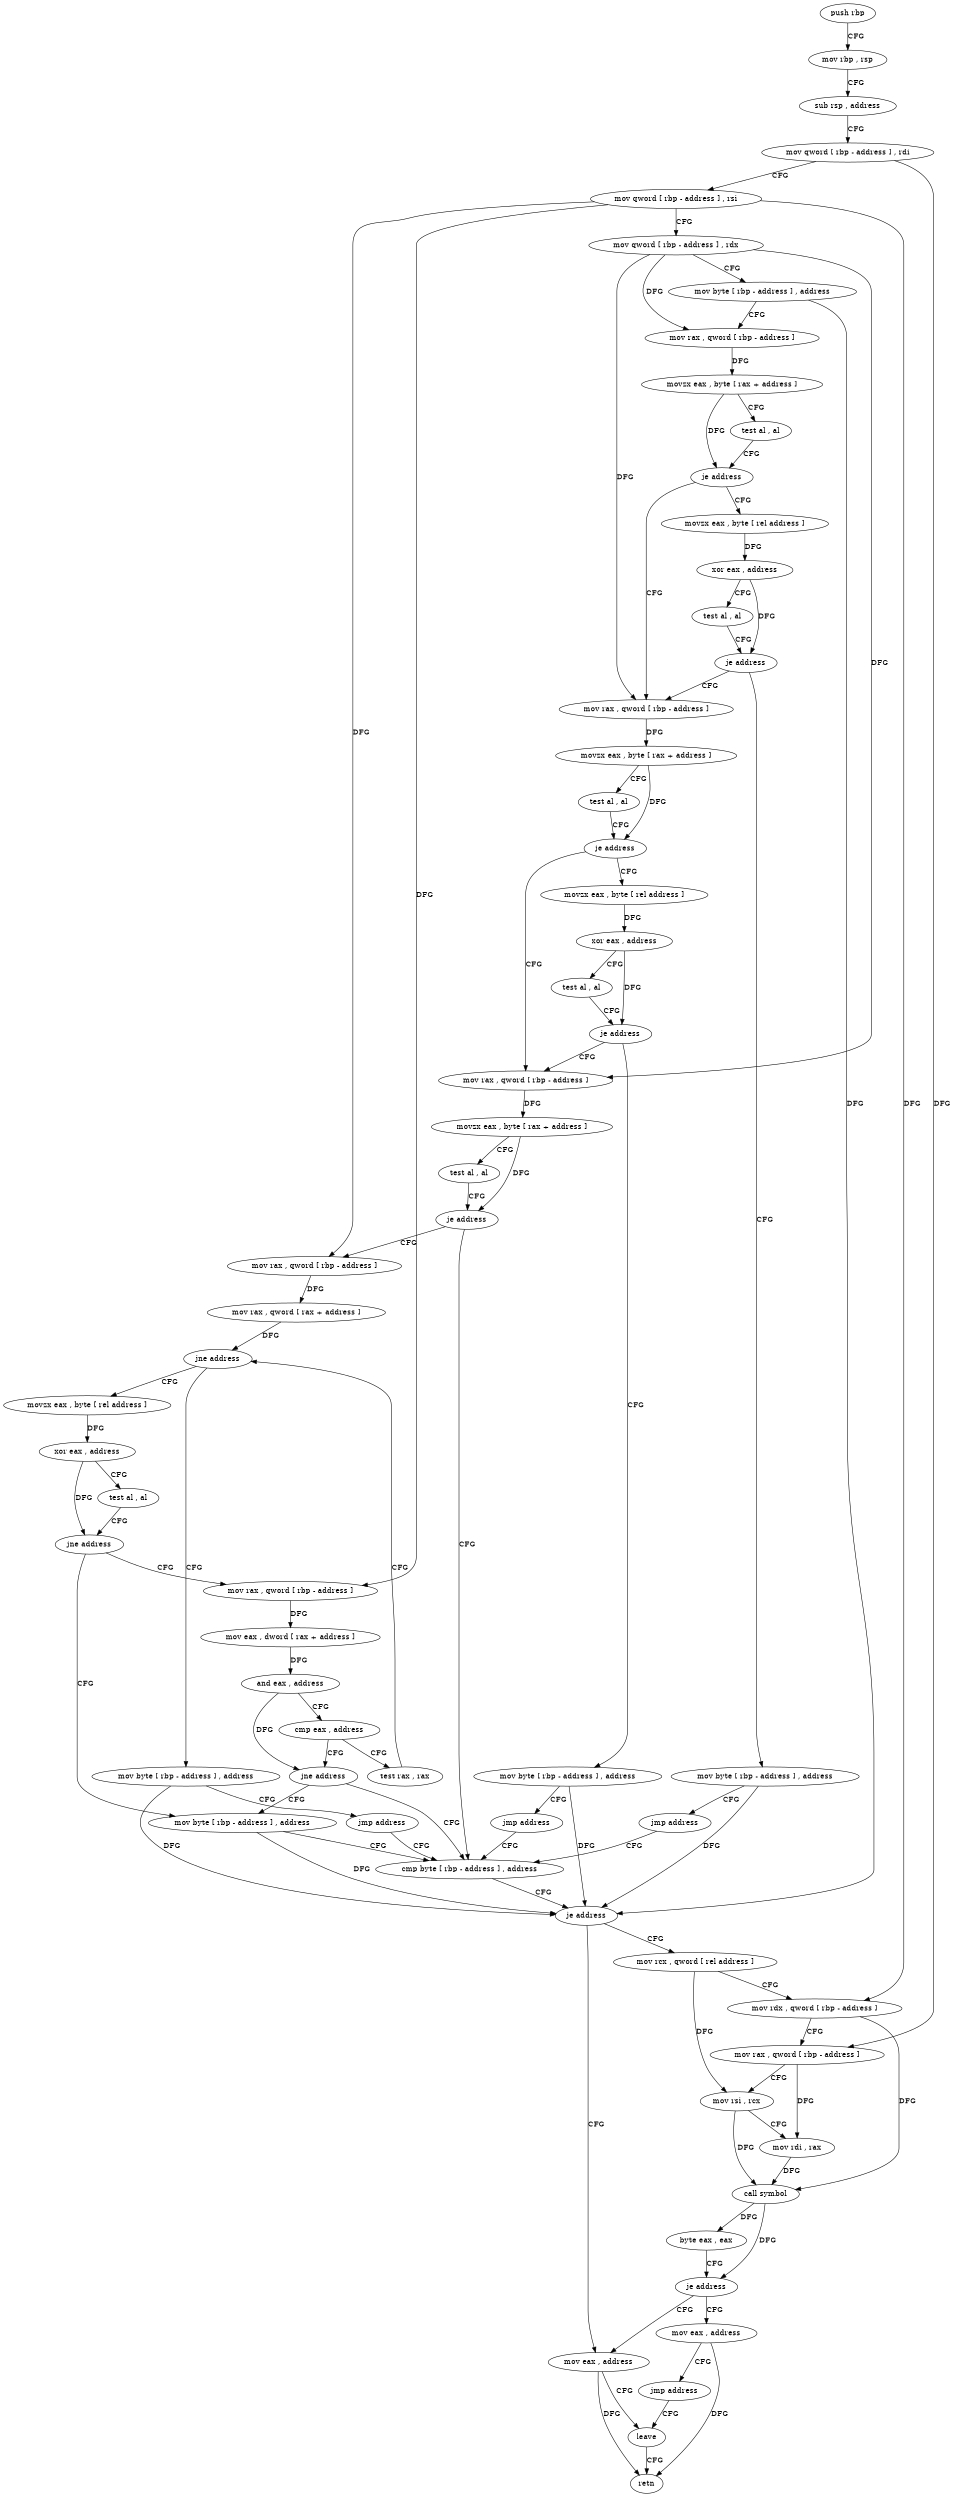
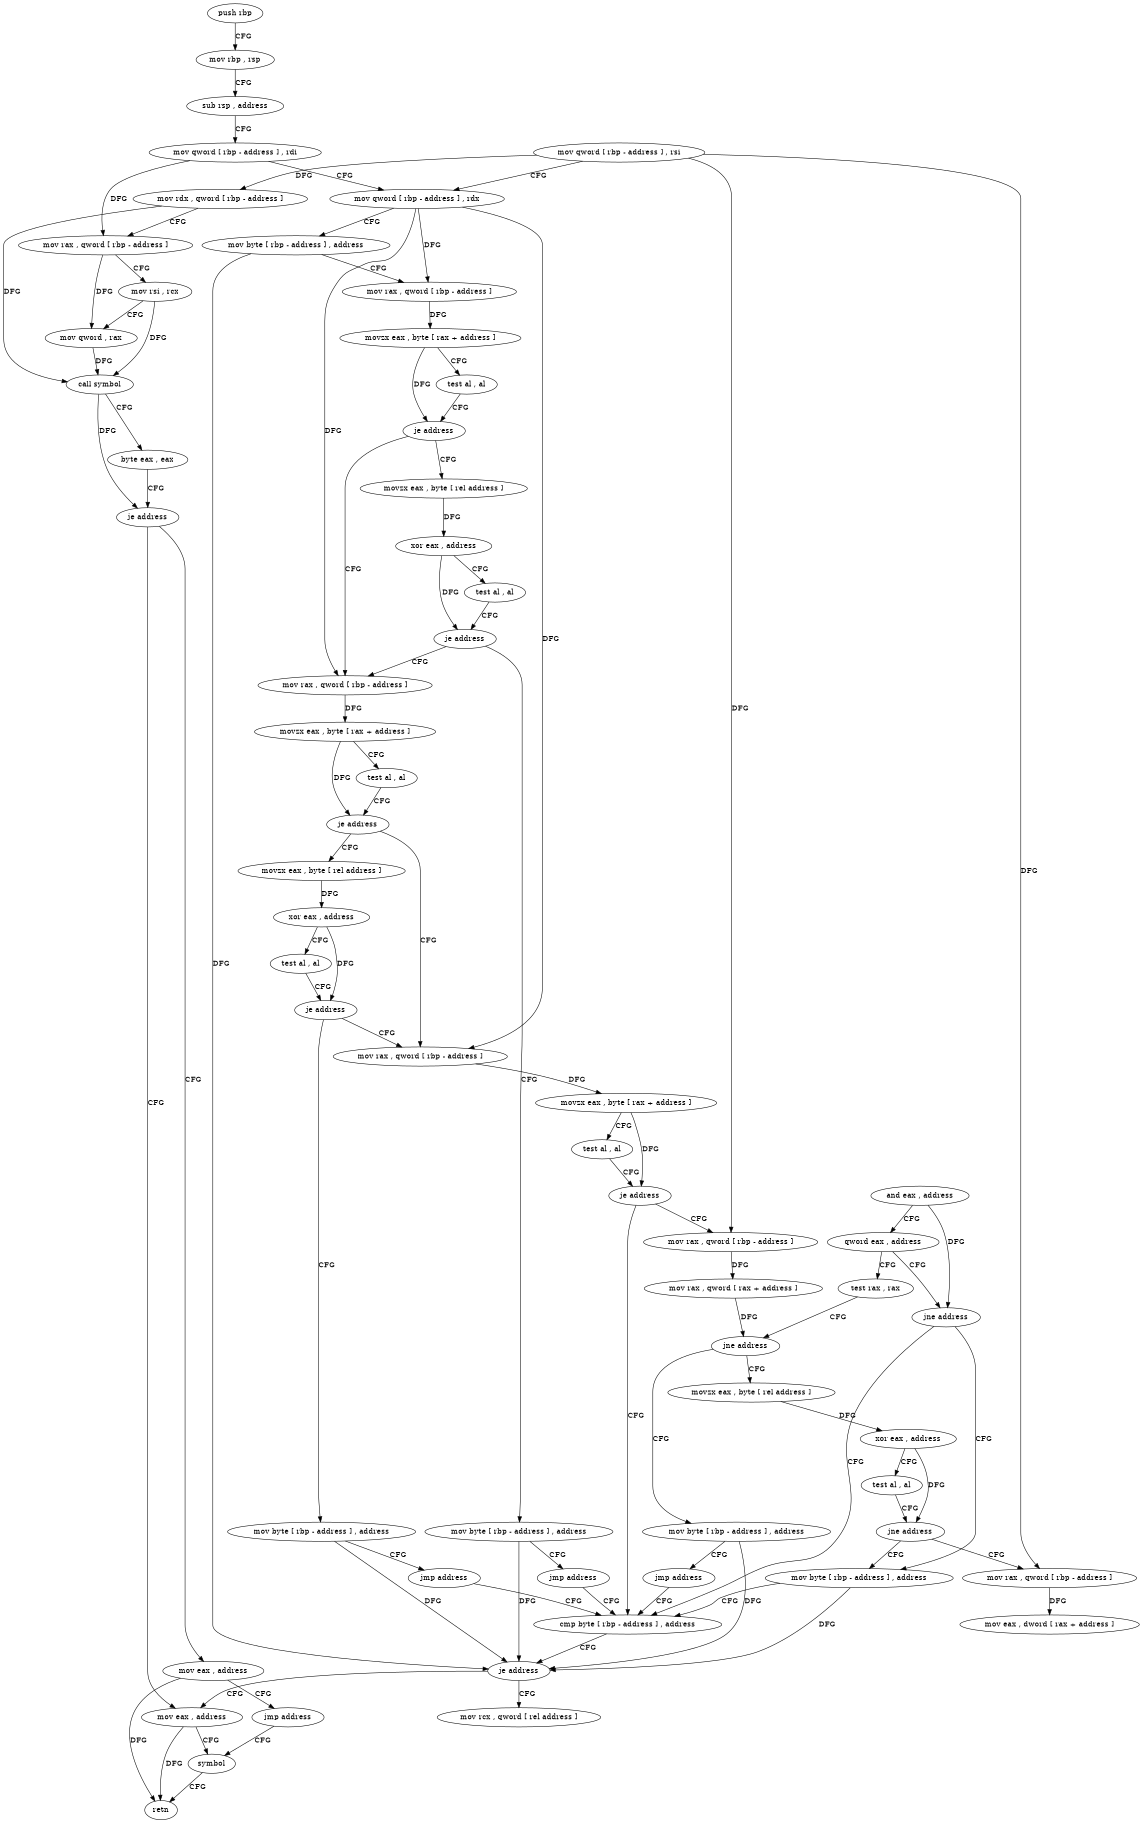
  digraph {
    n1 [label="push rbp"]
    n2 [label="mov rbp , rsp"]
    n3 [label="sub rsp , address"]
    n4 [label="mov qword [ rbp - address ] , rdi"]
    n5 [label="mov qword [ rbp - address ] , rsi"]
    n6 [label="mov rax , qword [ rbp - address ]"]
    n7 [label="mov qword [ rbp - address ] , rdx"]
    n8 [label="mov rax , qword [ rbp - address ]"]
    n9 [label="mov rdx , qword [ rbp - address ]"]
    n10 [label="mov rax , qword [ rbp - address ]"]
    n11 [label="mov rsi , rcx"]
-   n12 [label="mov rdi , rax"]
+   n12 [label="mov qword , rax"]
    n13 [label="mov byte [ rbp - address ] , address"]
    n14 [label="mov rax , qword [ rbp - address ]"]
    n15 [label="mov rax , qword [ rbp - address ]"]
    n16 [label="mov rax , qword [ rbp - address ]"]
    n17 [label="mov rax , qword [ rax + address ]"]
    n18 [label="call symbol"]
    n19 [label="mov eax , dword [ rax + address ]"]
    n20 [label="je address"]
    n21 [label="movzx eax , byte [ rax + address ]"]
    n22 [label="movzx eax , byte [ rax + address ]"]
    n23 [label="movzx eax , byte [ rax + address ]"]
    n24 [label="mov eax , address"]
    n25 [label="mov rcx , qword [ rel address ]"]
    n26 [label="test al , al"]
    n27 [label="je address"]
    n28 [label="movzx eax , byte [ rel address ]"]
    n29 [label="xor eax , address"]
    n30 [label="test al , al"]
    n31 [label="je address"]
    n32 [label="test al , al"]
    n33 [label="je address"]
    n34 [label="movzx eax , byte [ rel address ]"]
    n35 [label="xor eax , address"]
    n36 [label="test al , al"]
    n37 [label="je address"]
    n38 [label="test al , al"]
    n39 [label="je address"]
    n40 [label="mov byte [ rbp - address ] , address"]
    n41 [label="jmp address"]
    n42 [label="cmp byte [ rbp - address ] , address"]
    n43 [label="jne address"]
    n44 [label="mov byte [ rbp - address ] , address"]
    n45 [label="jmp address"]
-   n46 [label=leave]
+   n46 [label=symbol]
    n47 [label=retn]
    n48 [label="test rax , rax"]
    n49 [label="movzx eax , byte [ rel address ]"]
    n50 [label="mov byte [ rbp - address ] , address"]
    n51 [label="xor eax , address"]
    n52 [label="jmp address"]
    n53 [label="test al , al"]
    n54 [label="jne address"]
    n55 [label="byte eax , eax"]
    n56 [label="je address"]
    n57 [label="mov eax , address"]
    n58 [label="jmp address"]
    n59 [label="mov byte [ rbp - address ] , address"]
    n60 [label="and eax , address"]
-   n61 [label="cmp eax , address"]
+   n61 [label="qword eax , address"]
    n62 [label="jne address"]
    n1 -> n2 [label=CFG]
    n2 -> n3 [label=CFG]
    n3 -> n4 [label=CFG]
-   n4 -> n5 [label=CFG]
+   n4 -> n7 [label=CFG]
    n4 -> n6 [label=DFG]
    n5 -> n7 [label=CFG]
    n5 -> n8 [label=DFG]
    n5 -> n9 [label=DFG]
    n5 -> n10 [label=DFG]
    n6 -> n11 [label=CFG]
    n6 -> n12 [label=DFG]
    n7 -> n13 [label=CFG]
    n7 -> n14 [label=DFG]
    n7 -> n15 [label=DFG]
    n7 -> n16 [label=DFG]
    n8 -> n17 [label=DFG]
    n9 -> n6 [label=CFG]
    n9 -> n18 [label=DFG]
    n10 -> n19 [label=DFG]
    n11 -> n12 [label=CFG]
    n11 -> n18 [label=DFG]
    n12 -> n18 [label=DFG]
    n13 -> n14 [label=CFG]
    n13 -> n20 [label=DFG]
    n14 -> n21 [label=DFG]
    n15 -> n22 [label=DFG]
    n16 -> n23 [label=DFG]
    n17 -> n43 [label=DFG]
-   n18 -> n55 [label=DFG]
+   n18 -> n55 [label=CFG]
    n18 -> n56 [label=DFG]
-   n19 -> n60 [label=DFG]
    n20 -> n24 [label=CFG]
    n20 -> n25 [label=CFG]
    n21 -> n26 [label=CFG]
    n21 -> n27 [label=DFG]
    n22 -> n30 [label=CFG]
    n22 -> n31 [label=DFG]
    n23 -> n36 [label=CFG]
    n23 -> n37 [label=DFG]
    n24 -> n46 [label=CFG]
    n24 -> n47 [label=DFG]
-   n25 -> n9 [label=CFG]
-   n25 -> n11 [label=DFG]
    n26 -> n27 [label=CFG]
    n27 -> n15 [label=CFG]
    n27 -> n28 [label=CFG]
    n28 -> n29 [label=DFG]
    n29 -> n32 [label=CFG]
    n29 -> n33 [label=DFG]
    n30 -> n31 [label=CFG]
    n31 -> n16 [label=CFG]
    n31 -> n34 [label=CFG]
    n32 -> n33 [label=CFG]
    n33 -> n15 [label=CFG]
    n33 -> n40 [label=CFG]
    n34 -> n35 [label=DFG]
    n35 -> n38 [label=CFG]
    n35 -> n39 [label=DFG]
    n36 -> n37 [label=CFG]
    n37 -> n8 [label=CFG]
    n37 -> n42 [label=CFG]
    n38 -> n39 [label=CFG]
    n39 -> n16 [label=CFG]
    n39 -> n44 [label=CFG]
    n40 -> n20 [label=DFG]
    n40 -> n41 [label=CFG]
    n41 -> n42 [label=CFG]
    n42 -> n20 [label=CFG]
    n43 -> n49 [label=CFG]
    n43 -> n50 [label=CFG]
    n44 -> n20 [label=DFG]
    n44 -> n45 [label=CFG]
    n45 -> n42 [label=CFG]
    n46 -> n47 [label=CFG]
    n48 -> n43 [label=CFG]
    n49 -> n51 [label=DFG]
    n50 -> n20 [label=DFG]
    n50 -> n52 [label=CFG]
    n51 -> n53 [label=CFG]
    n51 -> n54 [label=DFG]
    n52 -> n42 [label=CFG]
    n53 -> n54 [label=CFG]
    n54 -> n10 [label=CFG]
    n54 -> n59 [label=CFG]
    n55 -> n56 [label=CFG]
    n56 -> n24 [label=CFG]
    n56 -> n57 [label=CFG]
    n57 -> n47 [label=DFG]
    n57 -> n58 [label=CFG]
    n58 -> n46 [label=CFG]
    n59 -> n20 [label=DFG]
    n59 -> n42 [label=CFG]
    n60 -> n61 [label=CFG]
    n60 -> n62 [label=DFG]
    n61 -> n48 [label=CFG]
    n61 -> n62 [label=CFG]
    n62 -> n42 [label=CFG]
    n62 -> n59 [label=CFG]
  }
